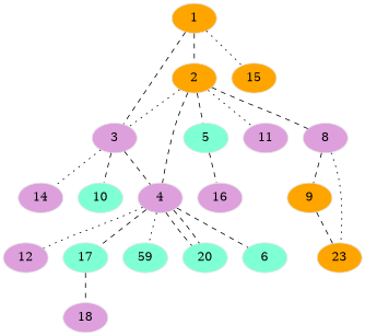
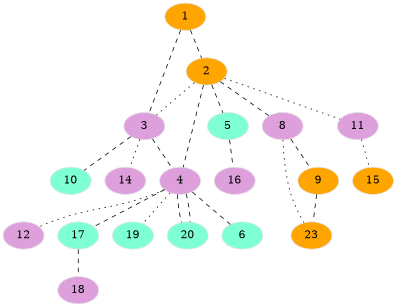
  graph {
    node [color=gray90 fillcolor=plum style=filled]
    edge [style=dashed]
    1 [fillcolor=orange]
    2 [fillcolor=orange]
    3
    15 [fillcolor=orange]
    4
    5 [fillcolor=aquamarine]
    8
    11
    10 [fillcolor=aquamarine]
    14
    6 [fillcolor=aquamarine]
    12
    17 [fillcolor=aquamarine]
-   19 [fillcolor=aquamarine label=59]
+   19 [fillcolor=aquamarine]
    20 [fillcolor=aquamarine]
    16
    9 [fillcolor=orange]
    n18 [fillcolor=orange label=23]
    18
    1 -- 2
    1 -- 3
-   1 -- 15 [style=dotted]
+   11 -- 15 [style=dotted]
    2 -- 3 [style=dotted]
    2 -- 4
    2 -- 5
    2 -- 8
    2 -- 11 [style=dotted]
    3 -- 4
    3 -- 10
    3 -- 14 [style=dotted]
    4 -- 6
    4 -- 12 [style=dotted]
    4 -- 17
    4 -- 19 [style=dotted]
    4 -- 20
    4 -- 20
    5 -- 16
    8 -- 9
    8 -- n18 [style=dotted]
    17 -- 18
    9 -- n18
  }
